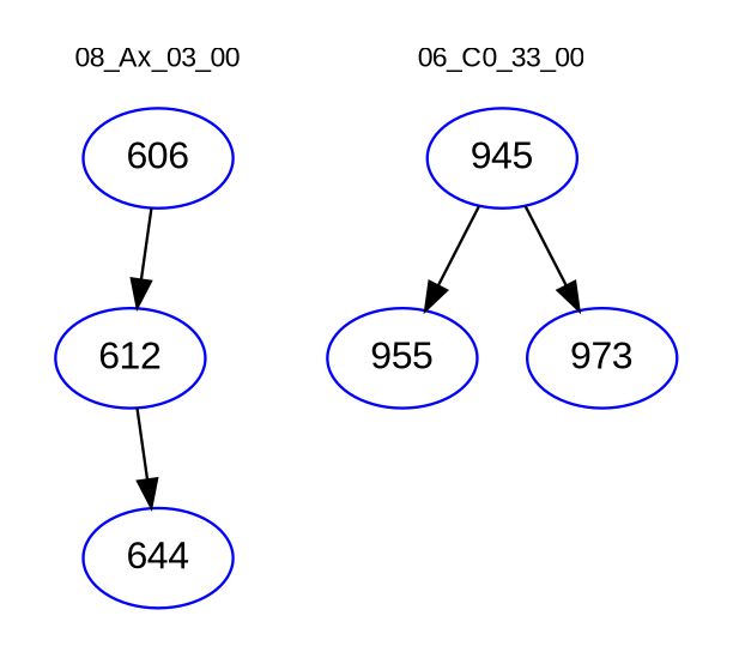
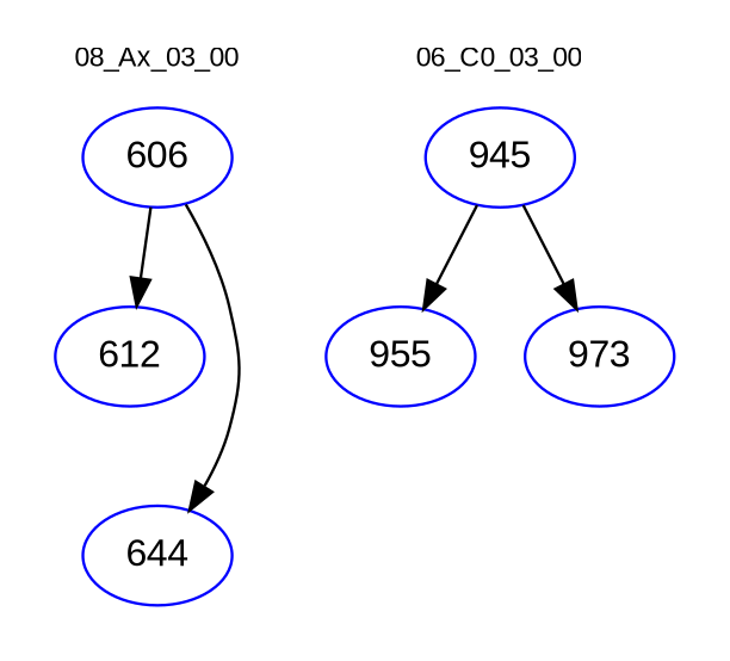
  digraph {
    fontname="Liberation Sans"
    node [color=blue fontname="Liberation Sans"]
    edge [color=black fontname="Liberation Sans"]
    n1 [label=612]
    n2 [label=606]
    n3 [label=644]
    n4 [label=955]
    n5 [label=945]
    n6 [label=973]
    subgraph cluster_1 {
      color=white
      fontsize=10
      label="08_Ax_03_00"
      n1
      n2
      n3
    }
    subgraph cluster_2 {
      color=white
      fontsize=10
-     label="06_C0_33_00"
+     label="06_C0_03_00"
      n4
      n5
      n6
    }
    n2 -> n1
-   n1 -> n3
+   n2 -> n3
    n5 -> n4
    n5 -> n6
  }
